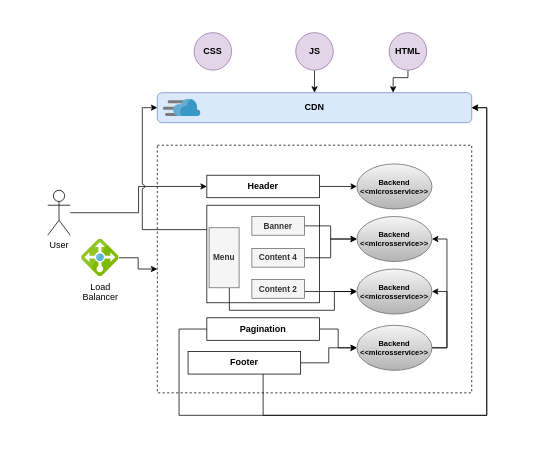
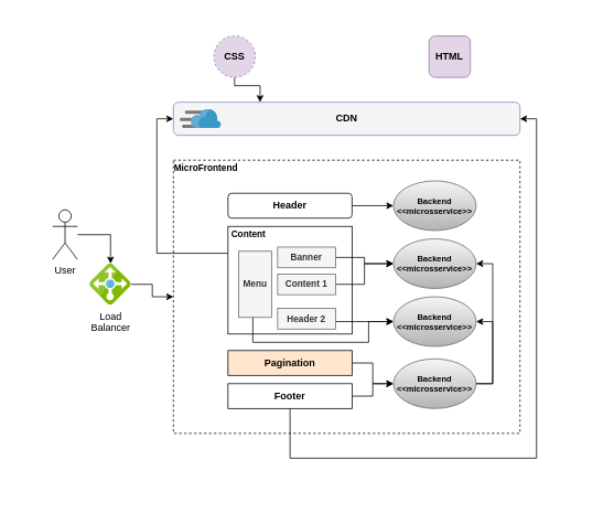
  <mxCell id="0" />
  <mxCell id="1" parent="0" />
  <mxCell id="2" value="" style="rounded=0;whiteSpace=wrap;html=1;fontSize=11;strokeColor=none;" vertex="1" parent="1"><mxGeometry x="20" y="20.5" width="700" height="590" as="geometry" /></mxCell>
  <mxCell id="3" value="" style="rounded=0;whiteSpace=wrap;html=1;dashed=1;" vertex="1" parent="1"><mxGeometry x="209" y="193" width="419" height="330" as="geometry" /></mxCell>
  <mxCell id="4" style="edgeStyle=orthogonalEdgeStyle;rounded=0;orthogonalLoop=1;jettySize=auto;html=1;" edge="1" parent="1" source="11" target="16"><mxGeometry relative="1" as="geometry" /></mxCell>
- <mxCell id="5" style="edgeStyle=orthogonalEdgeStyle;rounded=0;orthogonalLoop=1;jettySize=auto;html=1;" edge="1" parent="1" source="6" target="11"><mxGeometry relative="1" as="geometry" /></mxCell>
+ <mxCell id="5" style="edgeStyle=orthogonalEdgeStyle;rounded=0;orthogonalLoop=1;jettySize=auto;html=1;" edge="1" parent="1" source="6" target="8"><mxGeometry relative="1" as="geometry" /></mxCell>
  <mxCell id="6" value="User" style="shape=umlActor;verticalLabelPosition=bottom;verticalAlign=top;html=1;outlineConnect=0;" vertex="1" parent="1"><mxGeometry x="63" y="253" width="30" height="60" as="geometry" /></mxCell>
  <mxCell id="7" style="edgeStyle=orthogonalEdgeStyle;rounded=0;jumpStyle=arc;orthogonalLoop=1;jettySize=auto;html=1;fontSize=11;" edge="1" parent="1" source="8" target="3"><mxGeometry relative="1" as="geometry" /></mxCell>
  <mxCell id="8" value="Load&lt;br&gt;Balancer" style="aspect=fixed;html=1;points=[];align=center;image;fontSize=12;image=img/lib/mscae/Load_Balancer_feature.svg;" vertex="1" parent="1"><mxGeometry x="108" y="318" width="50" height="50" as="geometry" /></mxCell>
  <mxCell id="9" style="edgeStyle=orthogonalEdgeStyle;rounded=0;jumpStyle=arc;orthogonalLoop=1;jettySize=auto;html=1;entryX=0;entryY=0.5;entryDx=0;entryDy=0;fontSize=11;exitX=0;exitY=0.25;exitDx=0;exitDy=0;" edge="1" parent="1" source="10" target="41"><mxGeometry relative="1" as="geometry"><Array as="points"><mxPoint x="189" y="306" /><mxPoint x="189" y="143" /></Array></mxGeometry></mxCell>
  <mxCell id="10" value="" style="rounded=0;whiteSpace=wrap;html=1;fontStyle=1;fillColor=none;" vertex="1" parent="1"><mxGeometry x="275" y="273" width="150" height="130" as="geometry" /></mxCell>
- <mxCell id="11" value="Header" style="rounded=0;whiteSpace=wrap;html=1;fontStyle=1" vertex="1" parent="1"><mxGeometry x="275" y="233" width="150" height="30" as="geometry" /></mxCell>
+ <mxCell id="11" value="Header" style="whiteSpace=wrap;html=1;fontStyle=1;rounded=1;" vertex="1" parent="1"><mxGeometry x="275" y="233" width="150" height="30" as="geometry" /></mxCell>
  <mxCell id="12" style="edgeStyle=orthogonalEdgeStyle;rounded=0;orthogonalLoop=1;jettySize=auto;html=1;" edge="1" parent="1" source="14" target="20"><mxGeometry relative="1" as="geometry" /></mxCell>
  <mxCell id="13" style="edgeStyle=orthogonalEdgeStyle;rounded=0;jumpStyle=arc;orthogonalLoop=1;jettySize=auto;html=1;entryX=1;entryY=0.5;entryDx=0;entryDy=0;fontSize=11;" edge="1" parent="1" source="14" target="41"><mxGeometry relative="1" as="geometry"><Array as="points"><mxPoint x="350" y="553" /><mxPoint x="648" y="553" /><mxPoint x="648" y="143" /></Array></mxGeometry></mxCell>
- <mxCell id="14" value="Footer" style="rounded=0;whiteSpace=wrap;html=1;fontStyle=1" vertex="1" parent="1"><mxGeometry x="250" y="468" width="150" height="30" as="geometry" /></mxCell>
+ <mxCell id="14" value="Footer" style="rounded=0;whiteSpace=wrap;html=1;fontStyle=1" vertex="1" parent="1"><mxGeometry x="275" y="463" width="150" height="30" as="geometry" /></mxCell>
+ <mxCell id="15" value="MicroFrontend" style="text;html=1;strokeColor=none;fillColor=none;align=center;verticalAlign=middle;whiteSpace=wrap;rounded=0;dashed=1;fontStyle=1;fontSize=11;" vertex="1" parent="1"><mxGeometry x="209" y="193" width="79" height="20" as="geometry" /></mxCell>
  <mxCell id="16" value="&lt;span style=&quot;font-size: 10px;&quot;&gt;Backend&lt;/span&gt;&lt;br style=&quot;font-size: 10px;&quot;&gt;&lt;span style=&quot;font-size: 10px;&quot;&gt;&amp;lt;&amp;lt;microsservice&amp;gt;&amp;gt;&lt;/span&gt;" style="ellipse;whiteSpace=wrap;html=1;fillColor=#f5f5f5;fontStyle=1;fontSize=10;strokeColor=#666666;gradientColor=#b3b3b3;" vertex="1" parent="1"><mxGeometry x="475" y="218" width="100" height="60" as="geometry" /></mxCell>
  <mxCell id="17" value="&lt;span style=&quot;font-size: 10px;&quot;&gt;Backend&lt;/span&gt;&lt;br style=&quot;font-size: 10px;&quot;&gt;&lt;span style=&quot;font-size: 10px;&quot;&gt;&amp;lt;&amp;lt;microsservice&amp;gt;&amp;gt;&lt;/span&gt;" style="ellipse;whiteSpace=wrap;html=1;fillColor=#f5f5f5;fontStyle=1;fontSize=10;strokeColor=#666666;gradientColor=#b3b3b3;" vertex="1" parent="1"><mxGeometry x="475" y="288" width="100" height="60" as="geometry" /></mxCell>
  <mxCell id="18" style="edgeStyle=orthogonalEdgeStyle;rounded=0;jumpStyle=arc;orthogonalLoop=1;jettySize=auto;html=1;entryX=1;entryY=0.5;entryDx=0;entryDy=0;fontSize=11;" edge="1" parent="1" source="20" target="17"><mxGeometry relative="1" as="geometry"><Array as="points"><mxPoint x="595" y="463" /><mxPoint x="595" y="318" /></Array></mxGeometry></mxCell>
  <mxCell id="19" style="edgeStyle=orthogonalEdgeStyle;rounded=0;jumpStyle=arc;orthogonalLoop=1;jettySize=auto;html=1;entryX=1;entryY=0.5;entryDx=0;entryDy=0;fontSize=11;" edge="1" parent="1" source="20" target="32"><mxGeometry relative="1" as="geometry"><Array as="points"><mxPoint x="595" y="463" /><mxPoint x="595" y="388" /></Array></mxGeometry></mxCell>
  <mxCell id="20" value="&lt;span style=&quot;font-size: 10px;&quot;&gt;Backend&lt;/span&gt;&lt;br style=&quot;font-size: 10px;&quot;&gt;&lt;span style=&quot;font-size: 10px;&quot;&gt;&amp;lt;&amp;lt;microsservice&amp;gt;&amp;gt;&lt;/span&gt;" style="ellipse;whiteSpace=wrap;html=1;fillColor=#f5f5f5;fontStyle=1;fontSize=10;gradientColor=#b3b3b3;strokeColor=#666666;" vertex="1" parent="1"><mxGeometry x="475" y="433" width="100" height="60" as="geometry" /></mxCell>
- <mxCell id="22" value="CSS" style="ellipse;whiteSpace=wrap;html=1;aspect=fixed;fontSize=12;fillColor=#e1d5e7;strokeColor=#9673a6;fontStyle=1" vertex="1" parent="1"><mxGeometry x="258" y="43" width="50" height="50" as="geometry" /></mxCell>
- <mxCell id="23" style="edgeStyle=orthogonalEdgeStyle;rounded=0;jumpStyle=arc;orthogonalLoop=1;jettySize=auto;html=1;fontSize=11;" edge="1" parent="1" source="24" target="41"><mxGeometry relative="1" as="geometry"><Array as="points"><mxPoint x="419" y="83" /><mxPoint x="419" y="83" /></Array></mxGeometry></mxCell>
- <mxCell id="24" value="JS" style="ellipse;whiteSpace=wrap;html=1;aspect=fixed;fontSize=12;fillColor=#e1d5e7;strokeColor=#9673a6;fontStyle=1" vertex="1" parent="1"><mxGeometry x="393.5" y="43" width="50" height="50" as="geometry" /></mxCell>
- <mxCell id="25" style="edgeStyle=orthogonalEdgeStyle;rounded=0;jumpStyle=arc;orthogonalLoop=1;jettySize=auto;html=1;entryX=0.75;entryY=0;entryDx=0;entryDy=0;fontSize=11;" edge="1" parent="1" source="26" target="41"><mxGeometry relative="1" as="geometry"><Array as="points"><mxPoint x="543" y="103" /><mxPoint x="523" y="103" /></Array></mxGeometry></mxCell>
- <mxCell id="26" value="HTML" style="ellipse;whiteSpace=wrap;html=1;aspect=fixed;fontSize=12;fillColor=#e1d5e7;strokeColor=#9673a6;fontStyle=1" vertex="1" parent="1"><mxGeometry x="518" y="43" width="50" height="50" as="geometry" /></mxCell>
+ <mxCell id="21" style="edgeStyle=orthogonalEdgeStyle;rounded=0;jumpStyle=arc;orthogonalLoop=1;jettySize=auto;html=1;entryX=0.25;entryY=0;entryDx=0;entryDy=0;fontSize=11;" edge="1" parent="1" source="22" target="41"><mxGeometry relative="1" as="geometry"><Array as="points"><mxPoint x="283" y="103" /><mxPoint x="314" y="103" /></Array></mxGeometry></mxCell>
+ <mxCell id="22" value="CSS" style="ellipse;whiteSpace=wrap;html=1;aspect=fixed;fontSize=12;fillColor=#e1d5e7;strokeColor=#9673a6;fontStyle=1;dashed=1;" vertex="1" parent="1"><mxGeometry x="258" y="43" width="50" height="50" as="geometry" /></mxCell>
+ <mxCell id="26" value="HTML" style="whiteSpace=wrap;html=1;aspect=fixed;fontSize=12;fillColor=#e1d5e7;strokeColor=#9673a6;fontStyle=1;rounded=1;" vertex="1" parent="1"><mxGeometry x="518" y="43" width="50" height="50" as="geometry" /></mxCell>
+ <mxCell id="27" value="Content" style="text;html=1;strokeColor=none;fillColor=none;align=center;verticalAlign=middle;whiteSpace=wrap;rounded=0;dashed=1;fontStyle=1;fontSize=11;" vertex="1" parent="1"><mxGeometry x="275" y="273" width="50" height="20" as="geometry" /></mxCell>
  <mxCell id="28" style="edgeStyle=orthogonalEdgeStyle;rounded=0;jumpStyle=arc;orthogonalLoop=1;jettySize=auto;html=1;fontSize=11;entryX=0;entryY=0.5;entryDx=0;entryDy=0;" edge="1" parent="1" source="29" target="32"><mxGeometry relative="1" as="geometry"><Array as="points"><mxPoint x="305" y="413" /><mxPoint x="445" y="413" /><mxPoint x="445" y="388" /></Array></mxGeometry></mxCell>
- <mxCell id="29" value="Menu" style="rounded=0;whiteSpace=wrap;html=1;fontSize=11;fillColor=#f5f5f5;fontStyle=1;strokeColor=#666666;fontColor=#333333;" vertex="1" parent="1"><mxGeometry x="278" y="303" width="40" height="80" as="geometry" /></mxCell>
+ <mxCell id="29" value="Menu" style="rounded=0;whiteSpace=wrap;html=1;fontSize=11;fillColor=#f5f5f5;fontStyle=1;strokeColor=#666666;fontColor=#333333;" vertex="1" parent="1"><mxGeometry x="288" y="303" width="40" height="80" as="geometry" /></mxCell>
  <mxCell id="30" style="edgeStyle=orthogonalEdgeStyle;rounded=0;jumpStyle=arc;orthogonalLoop=1;jettySize=auto;html=1;fontSize=11;" edge="1" parent="1" source="31" target="17"><mxGeometry relative="1" as="geometry" /></mxCell>
- <mxCell id="31" value="Banner" style="rounded=0;whiteSpace=wrap;html=1;fontSize=11;fillColor=#f5f5f5;fontStyle=1;strokeColor=#666666;fontColor=#333333;" vertex="1" parent="1"><mxGeometry x="335" y="288" width="70" height="25" as="geometry" /></mxCell>
+ <mxCell id="31" value="Banner" style="rounded=0;whiteSpace=wrap;html=1;fontSize=11;fillColor=#f5f5f5;fontStyle=1;strokeColor=#666666;fontColor=#333333;" vertex="1" parent="1"><mxGeometry x="335" y="298" width="70" height="25" as="geometry" /></mxCell>
  <mxCell id="32" value="&lt;span style=&quot;font-size: 10px;&quot;&gt;Backend&lt;/span&gt;&lt;br style=&quot;font-size: 10px;&quot;&gt;&lt;span style=&quot;font-size: 10px;&quot;&gt;&amp;lt;&amp;lt;microsservice&amp;gt;&amp;gt;&lt;/span&gt;" style="ellipse;whiteSpace=wrap;html=1;fillColor=#f5f5f5;fontStyle=1;fontSize=10;gradientColor=#b3b3b3;strokeColor=#666666;" vertex="1" parent="1"><mxGeometry x="475" y="358" width="100" height="60" as="geometry" /></mxCell>
  <mxCell id="33" style="edgeStyle=orthogonalEdgeStyle;rounded=0;jumpStyle=arc;orthogonalLoop=1;jettySize=auto;html=1;fontSize=11;entryX=0;entryY=0.5;entryDx=0;entryDy=0;" edge="1" parent="1" source="34" target="17"><mxGeometry relative="1" as="geometry" /></mxCell>
- <mxCell id="34" value="Content 4" style="rounded=0;whiteSpace=wrap;html=1;fontSize=11;fillColor=#f5f5f5;fontStyle=1;strokeColor=#666666;fontColor=#333333;" vertex="1" parent="1"><mxGeometry x="335" y="330.5" width="70" height="25" as="geometry" /></mxCell>
+ <mxCell id="34" value="Content 1" style="rounded=0;whiteSpace=wrap;html=1;fontSize=11;fillColor=#f5f5f5;fontStyle=1;strokeColor=#666666;fontColor=#333333;" vertex="1" parent="1"><mxGeometry x="335" y="330.5" width="70" height="25" as="geometry" /></mxCell>
  <mxCell id="35" style="edgeStyle=orthogonalEdgeStyle;rounded=0;jumpStyle=arc;orthogonalLoop=1;jettySize=auto;html=1;fontSize=11;" edge="1" parent="1" source="36" target="32"><mxGeometry relative="1" as="geometry"><Array as="points"><mxPoint x="425" y="388" /><mxPoint x="425" y="388" /></Array></mxGeometry></mxCell>
- <mxCell id="36" value="Content 2" style="rounded=0;whiteSpace=wrap;html=1;fontSize=11;fillColor=#f5f5f5;fontStyle=1;strokeColor=#666666;fontColor=#333333;" vertex="1" parent="1"><mxGeometry x="335" y="372" width="70" height="25" as="geometry" /></mxCell>
+ <mxCell id="36" value="Header 2" style="rounded=0;whiteSpace=wrap;html=1;fontSize=11;fillColor=#f5f5f5;fontStyle=1;strokeColor=#666666;fontColor=#333333;" vertex="1" parent="1"><mxGeometry x="335" y="372" width="70" height="25" as="geometry" /></mxCell>
  <mxCell id="37" style="edgeStyle=orthogonalEdgeStyle;rounded=0;jumpStyle=arc;orthogonalLoop=1;jettySize=auto;html=1;entryX=0;entryY=0.5;entryDx=0;entryDy=0;fontSize=11;" edge="1" parent="1" source="39" target="20"><mxGeometry relative="1" as="geometry" /></mxCell>
- <mxCell id="38" style="edgeStyle=orthogonalEdgeStyle;rounded=0;jumpStyle=arc;orthogonalLoop=1;jettySize=auto;html=1;entryX=1;entryY=0.5;entryDx=0;entryDy=0;fontSize=11;" edge="1" parent="1" source="39" target="41"><mxGeometry relative="1" as="geometry"><Array as="points"><mxPoint x="238" y="438" /><mxPoint x="238" y="553" /><mxPoint x="648" y="553" /><mxPoint x="648" y="143" /></Array></mxGeometry></mxCell>
- <mxCell id="39" value="Pagination" style="rounded=0;whiteSpace=wrap;html=1;fontStyle=1" vertex="1" parent="1"><mxGeometry x="275" y="423" width="150" height="30" as="geometry" /></mxCell>
+ <mxCell id="39" value="Pagination" style="rounded=0;whiteSpace=wrap;html=1;fontStyle=1;fillColor=#ffe6cc;" vertex="1" parent="1"><mxGeometry x="275" y="423" width="150" height="30" as="geometry" /></mxCell>
  <mxCell id="40" value="" style="group" vertex="1" connectable="0" parent="1"><mxGeometry x="209" y="123" width="419" height="40" as="geometry" /></mxCell>
- <mxCell id="41" value="CDN" style="rounded=1;whiteSpace=wrap;html=1;fontSize=12;fillColor=#dae8fc;strokeColor=#6c8ebf;fontStyle=1" vertex="1" parent="40"><mxGeometry width="419" height="40" as="geometry" /></mxCell>
+ <mxCell id="41" value="CDN" style="rounded=1;whiteSpace=wrap;html=1;fontSize=12;fillColor=#f5f5f5;strokeColor=#6c8ebf;fontStyle=1;" vertex="1" parent="40"><mxGeometry width="419" height="40" as="geometry" /></mxCell>
  <mxCell id="42" value="" style="aspect=fixed;html=1;points=[];align=center;image;fontSize=12;image=img/lib/mscae/Content_Delivery_Network.svg;fillColor=none;" vertex="1" parent="40"><mxGeometry x="8" y="8.5" width="50" height="23" as="geometry" /></mxCell>
